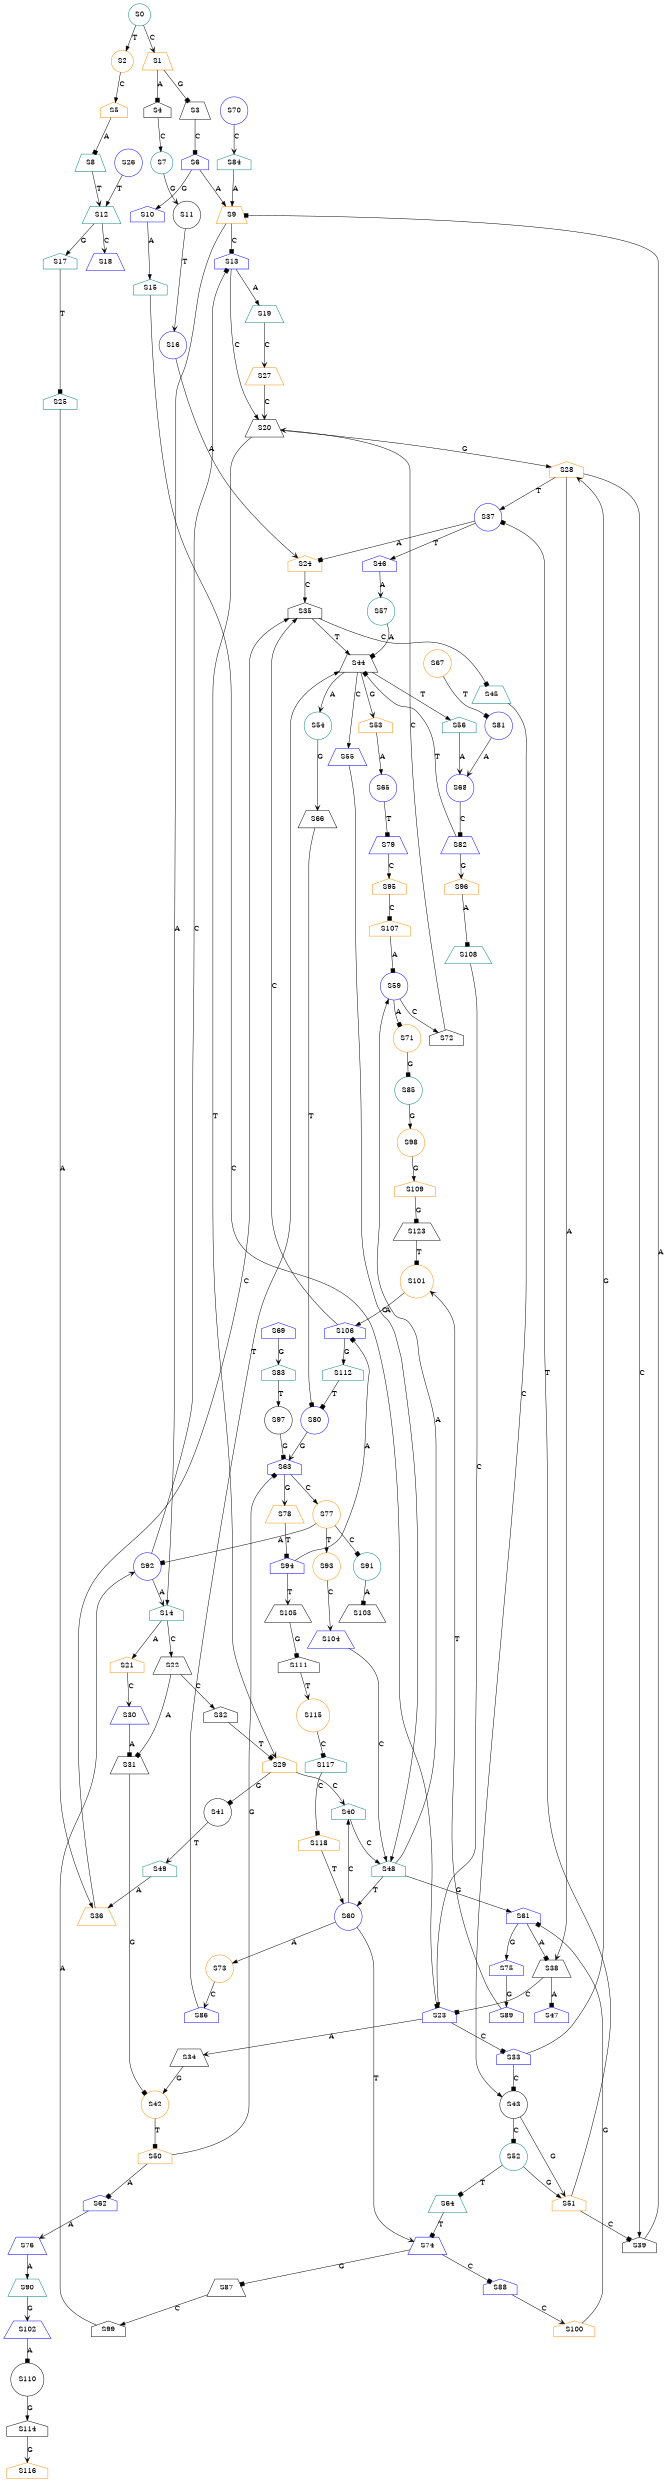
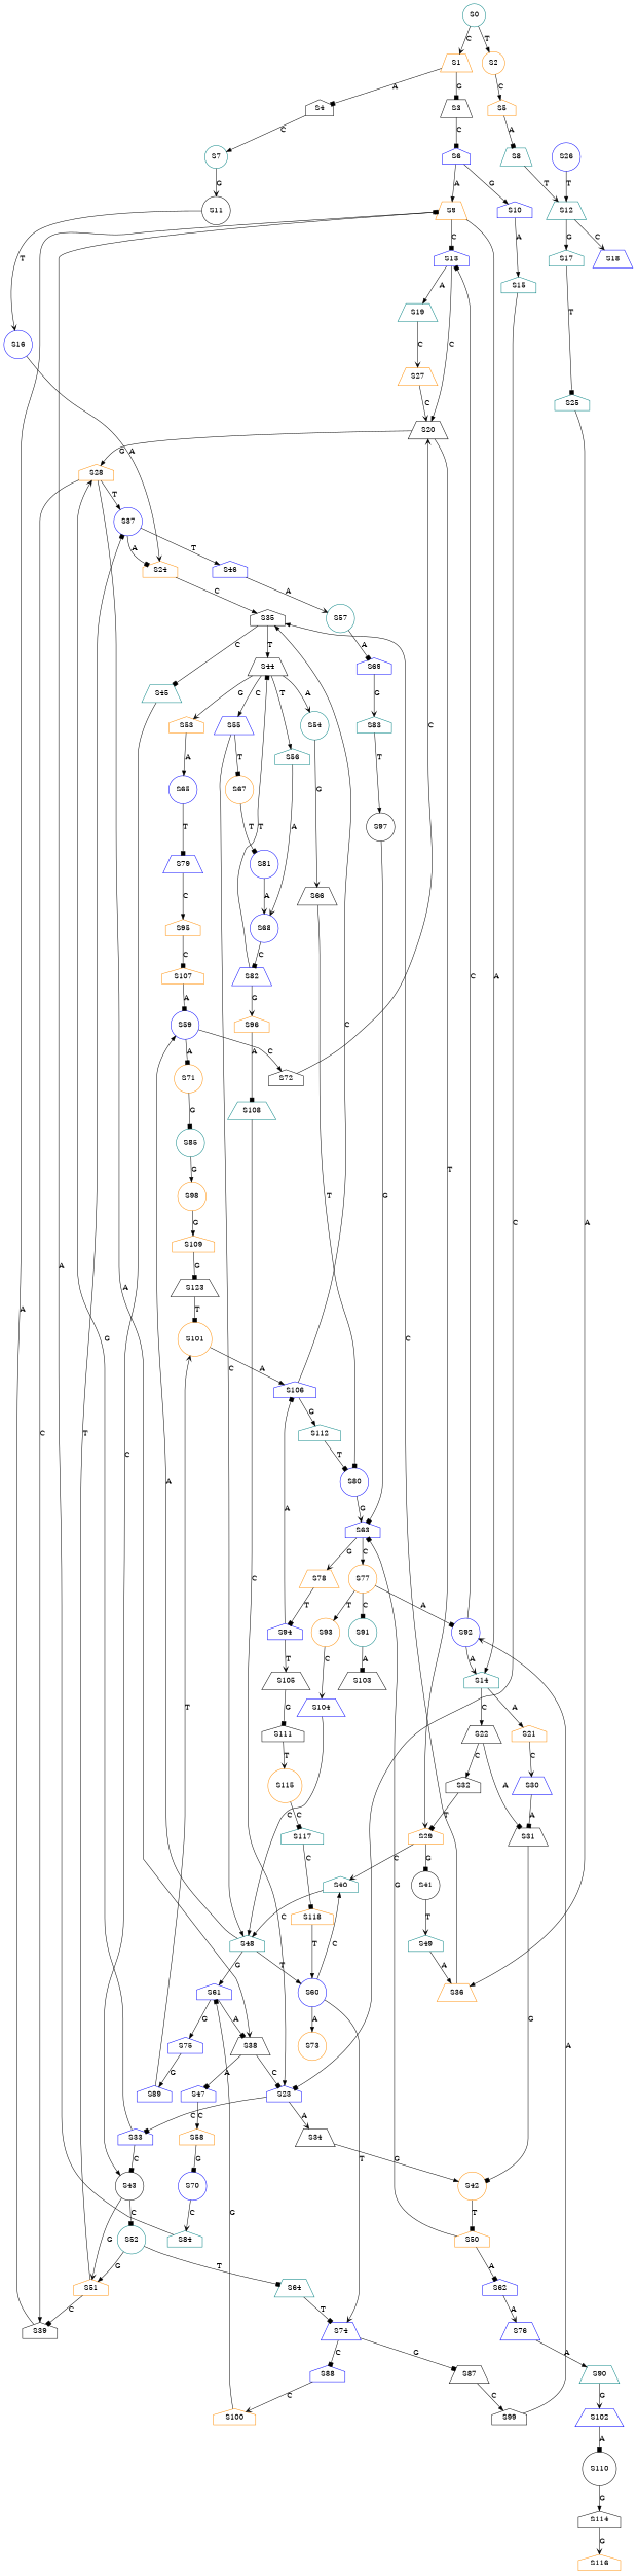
  strict digraph {
    node [color=blue shape=house]
    edge [arrowhead=box]
    S0 [color=teal shape=circle]
    S1 [color=darkorange shape=trapezium]
    S2 [color=darkorange shape=circle]
    S3 [color=black shape=trapezium]
    S4 [color=black]
    S5 [color=darkorange]
    S6
    S7 [color=teal shape=circle]
    S8 [color=teal shape=trapezium]
    S9 [color=darkorange shape=trapezium]
    S10
    S11 [color=black shape=circle]
    S12 [color=teal shape=trapezium]
    S13
    S14 [color=teal]
    S15 [color=teal]
    S16 [shape=circle]
    S17 [color=teal]
    S18 [shape=trapezium]
    S19 [color=teal shape=trapezium]
    S20 [color=black shape=trapezium]
    S21 [color=darkorange]
    S22 [color=black shape=trapezium]
    S23
    S24 [color=darkorange]
    S25 [color=teal]
    S27 [color=darkorange shape=trapezium]
    S28 [color=darkorange]
    S29 [color=darkorange]
    S30 [shape=trapezium]
    S31 [color=black shape=trapezium]
    S32 [color=black]
    S33
    S34 [color=black shape=trapezium]
    S35 [color=black]
    S36 [color=darkorange shape=trapezium]
    S26 [shape=circle]
    S37 [shape=circle]
    S38 [color=black shape=trapezium]
    S39 [color=black]
    S40 [color=teal]
    S41 [color=black shape=circle]
    S42 [color=darkorange shape=circle]
    S43 [color=black shape=circle]
    S44 [color=black shape=trapezium]
    S45 [color=teal shape=trapezium]
    S46
    S47
    S48 [color=teal]
    S49 [color=teal]
    S50 [color=darkorange]
    S51 [color=darkorange]
    S52 [color=teal shape=circle]
    S53 [color=darkorange]
    S54 [color=teal shape=circle]
    S55 [shape=trapezium]
    S56 [color=teal]
    S57 [color=teal shape=circle]
+   S58 [color=darkorange]
    S59 [shape=circle]
    S60 [shape=circle]
    S61
    S62
    S63
    S64 [color=teal shape=trapezium]
    S65 [shape=circle]
    S66 [color=black shape=trapezium]
    S67 [color=darkorange shape=circle]
    S68 [shape=circle]
    S69
    S70 [shape=circle]
    S71 [color=darkorange shape=circle]
    S72 [color=black]
    S73 [color=darkorange shape=circle]
    S74 [shape=trapezium]
    S75
    S76 [shape=trapezium]
    S77 [color=darkorange shape=circle]
    S78 [color=darkorange shape=trapezium]
    S79 [shape=trapezium]
    S80 [shape=circle]
    S81 [shape=circle]
    S82 [shape=trapezium]
    S83 [color=teal]
    S84 [color=teal]
    S85 [color=teal shape=circle]
-   S86
    S87 [color=black shape=trapezium]
    S88
    S89
    S90 [color=teal shape=trapezium]
    S91 [color=teal shape=circle]
    S92 [shape=circle]
    S93 [color=darkorange shape=circle]
    S94
    S95 [color=darkorange]
    S96 [color=darkorange]
    S97 [color=black shape=circle]
    S98 [color=darkorange shape=circle]
    S99 [color=black]
    S100 [color=darkorange]
    S101 [color=darkorange shape=circle]
    S102 [shape=trapezium]
    S103 [color=black shape=trapezium]
    S104 [shape=trapezium]
    S105 [color=black shape=trapezium]
    S106
    S107 [color=darkorange]
    S108 [color=teal shape=trapezium]
    S109 [color=darkorange]
    S110 [color=black shape=circle]
    S111 [color=black]
    S112 [color=teal]
    n114 [color=black label=S123 shape=trapezium]
    S114 [color=black]
    S115 [color=darkorange shape=circle]
    S116 [color=darkorange]
    S117 [color=teal]
    S118 [color=darkorange]
    S0 -> S1 [arrowhead=vee label=C]
    S0 -> S2 [arrowhead=normal label=T]
    S1 -> S3 [label=G]
    S1 -> S4 [label=A]
    S2 -> S5 [arrowhead=normal label=C]
    S3 -> S6 [label=C]
    S4 -> S7 [arrowhead=normal label=C]
    S5 -> S8 [label=A]
    S6 -> S9 [arrowhead=normal label=A]
    S6 -> S10 [arrowhead=normal label=G]
    S7 -> S11 [arrowhead=vee label=G]
    S8 -> S12 [arrowhead=vee label=T]
    S9 -> S13 [label=C]
    S9 -> S14 [arrowhead=normal label=A]
    S10 -> S15 [arrowhead=normal label=A]
    S11 -> S16 [arrowhead=vee label=T]
    S12 -> S17 [arrowhead=normal label=G]
    S12 -> S18 [arrowhead=vee label=C]
    S13 -> S19 [arrowhead=normal label=A]
    S13 -> S20 [arrowhead=normal label=C]
    S14 -> S21 [arrowhead=normal label=A]
    S14 -> S22 [arrowhead=normal label=C]
    S15 -> S23 [label=C]
    S16 -> S24 [arrowhead=vee label=A]
    S17 -> S25 [label=T]
    S19 -> S27 [arrowhead=vee label=C]
    S20 -> S28 [arrowhead=normal label=G]
    S20 -> S29 [arrowhead=vee label=T]
    S21 -> S30 [arrowhead=vee label=C]
    S22 -> S31 [label=A]
    S22 -> S32 [arrowhead=normal label=C]
    S23 -> S33 [label=C]
    S23 -> S34 [arrowhead=vee label=A]
    S24 -> S35 [arrowhead=normal label=C]
    S25 -> S36 [arrowhead=normal label=A]
    S27 -> S20 [arrowhead=vee label=C]
    S28 -> S37 [arrowhead=normal label=T]
    S28 -> S38 [arrowhead=vee label=A]
    S28 -> S39 [arrowhead=normal label=C]
    S29 -> S40 [arrowhead=vee label=C]
    S29 -> S41 [label=G]
    S30 -> S31 [label=A]
    S31 -> S42 [label=G]
    S32 -> S29 [label=T]
    S33 -> S28 [arrowhead=vee label=G]
    S33 -> S43 [label=C]
    S34 -> S42 [arrowhead=normal label=G]
    S35 -> S44 [arrowhead=normal label=T]
    S35 -> S45 [label=C]
    S36 -> S35 [arrowhead=normal label=C]
    S26 -> S12 [arrowhead=normal label=T]
    S37 -> S24 [label=A]
    S37 -> S46 [arrowhead=normal label=T]
    S38 -> S23 [label=C]
    S38 -> S47 [label=A]
    S39 -> S9 [label=A]
    S40 -> S48 [arrowhead=normal label=C]
    S41 -> S49 [arrowhead=vee label=T]
    S42 -> S50 [label=T]
    S43 -> S51 [arrowhead=vee label=G]
    S43 -> S52 [label=C]
    S44 -> S53 [arrowhead=vee label=G]
    S44 -> S54 [arrowhead=vee label=A]
    S44 -> S55 [arrowhead=normal label=C]
    S44 -> S56 [arrowhead=normal label=T]
    S45 -> S43 [arrowhead=normal label=C]
    S46 -> S57 [arrowhead=vee label=A]
+   S47 -> S58 [arrowhead=normal label=C]
    S48 -> S59 [arrowhead=normal label=A]
    S48 -> S60 [arrowhead=normal label=T]
    S48 -> S61 [arrowhead=normal label=G]
    S49 -> S36 [arrowhead=normal label=A]
    S50 -> S62 [label=A]
    S50 -> S63 [label=G]
    S51 -> S37 [label=T]
    S51 -> S39 [label=C]
    S52 -> S51 [arrowhead=normal label=G]
    S52 -> S64 [label=T]
    S53 -> S65 [arrowhead=normal label=A]
    S54 -> S66 [arrowhead=vee label=G]
    S55 -> S48 [arrowhead=normal label=C]
+   S55 -> S67 [label=T]
    S56 -> S68 [arrowhead=vee label=A]
-   S57 -> S44 [label=A]
+   S57 -> S69 [label=A]
+   S58 -> S70 [label=G]
    S59 -> S71 [label=A]
    S59 -> S72 [arrowhead=normal label=C]
    S60 -> S40 [arrowhead=normal label=C]
    S60 -> S73 [arrowhead=normal label=A]
    S60 -> S74 [arrowhead=vee label=T]
    S61 -> S38 [label=A]
    S61 -> S75 [arrowhead=normal label=G]
    S62 -> S76 [arrowhead=vee label=A]
    S63 -> S77 [arrowhead=normal label=C]
    S63 -> S78 [arrowhead=vee label=G]
    S64 -> S74 [label=T]
    S65 -> S79 [label=T]
    S66 -> S80 [label=T]
    S67 -> S81 [label=T]
    S68 -> S82 [label=C]
    S69 -> S83 [arrowhead=vee label=G]
    S70 -> S84 [arrowhead=vee label=C]
    S71 -> S85 [label=G]
    S72 -> S20 [arrowhead=vee label=C]
-   S73 -> S86 [arrowhead=vee label=C]
    S74 -> S87 [label=G]
    S74 -> S88 [label=C]
    S75 -> S89 [arrowhead=normal label=G]
    S76 -> S90 [arrowhead=normal label=A]
    S77 -> S91 [label=C]
    S77 -> S92 [label=A]
    S77 -> S93 [arrowhead=normal label=T]
    S78 -> S94 [label=T]
    S79 -> S95 [arrowhead=normal label=C]
    S80 -> S63 [arrowhead=vee label=G]
    S81 -> S68 [arrowhead=vee label=A]
    S82 -> S44 [label=T]
    S82 -> S96 [arrowhead=vee label=G]
    S83 -> S97 [arrowhead=normal label=T]
    S84 -> S9 [arrowhead=normal label=A]
    S85 -> S98 [arrowhead=normal label=G]
-   S86 -> S44 [arrowhead=normal label=T]
    S87 -> S99 [arrowhead=normal label=C]
    S88 -> S100 [arrowhead=vee label=C]
    S89 -> S101 [arrowhead=vee label=T]
    S90 -> S102 [arrowhead=vee label=G]
    S91 -> S103 [label=A]
    S92 -> S13 [label=C]
    S92 -> S14 [arrowhead=vee label=A]
    S93 -> S104 [arrowhead=vee label=C]
    S94 -> S105 [arrowhead=vee label=T]
    S94 -> S106 [label=A]
    S95 -> S107 [label=C]
    S96 -> S108 [label=A]
    S97 -> S63 [label=G]
    S98 -> S109 [arrowhead=normal label=G]
    S99 -> S92 [arrowhead=vee label=A]
    S100 -> S61 [label=G]
    S101 -> S106 [arrowhead=normal label=A]
    S102 -> S110 [label=A]
    S104 -> S48 [arrowhead=normal label=C]
    S105 -> S111 [label=G]
    S106 -> S35 [arrowhead=normal label=C]
    S106 -> S112 [arrowhead=normal label=G]
    S107 -> S59 [label=A]
    S108 -> S23 [arrowhead=normal label=C]
    S109 -> n114 [label=G]
    S110 -> S114 [arrowhead=normal label=G]
    S111 -> S115 [arrowhead=vee label=T]
    S112 -> S80 [label=T]
    n114 -> S101 [label=T]
    S114 -> S116 [arrowhead=vee label=G]
    S115 -> S117 [label=C]
    S117 -> S118 [label=C]
    S118 -> S60 [arrowhead=normal label=T]
  }
